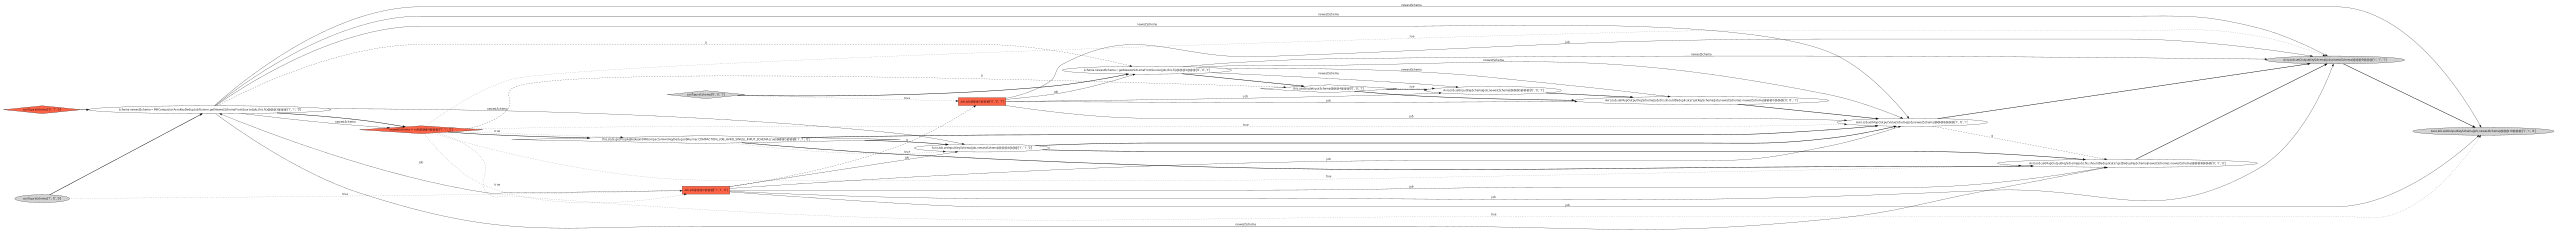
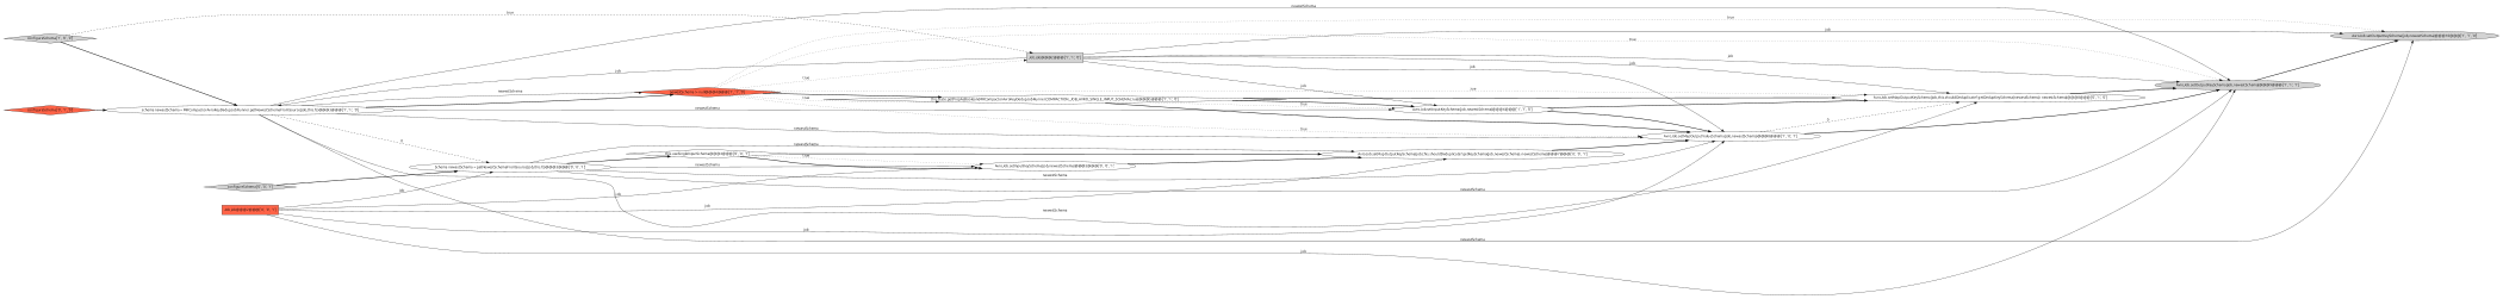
  digraph {
    fontname=Ubuntu
    rankdir=LR
    node [fillcolor=white fontname=Ubuntu shape=ellipse style=filled]
    edge [fontname=Ubuntu style=solid]
    n1 [fillcolor=lightgray label="configureSchema['0', '0', '1']" shape=diamond]
    n2 [fillcolor=tomato label="Job job@@@2@@@['0', '0', '1']" shape=box]
    n3 [label="Schema newestSchema = getNewestSchemaFromSource(job,this.fs)@@@3@@@['0', '0', '1']"]
    n4 [label="AvroJob.setMapOutputValueSchema(job,newestSchema)@@@8@@@['1', '0', '1']"]
    n5 [label="AvroJob.setInputKeySchema(job,newestSchema)@@@5@@@['0', '0', '1']"]
    n6 [label="AvroJob.setMapOutputKeySchema(job,this.shouldDeduplicate? getKeySchema(job,newestSchema): newestSchema)@@@7@@@['0', '0', '1']"]
    n7 [fillcolor=lightgray label="AvroJob.setOutputKeySchema(job,newestSchema)@@@9@@@['1', '1', '1']"]
    n8 [label="this.useSingleInputSchema@@@4@@@['0', '0', '1']" shape=diamond]
-   n9 [fillcolor=lightgray label="configureSchema['1', '0', '0']"]
+   n9 [fillcolor=lightgray label="configureSchema['1', '0', '0']" shape=diamond]
    n10 [label="Schema newestSchema = MRCompactorAvroKeyDedupJobRunner.getNewestSchemaFromSource(job,this.fs)@@@3@@@['1', '1', '0']"]
-   n11 [fillcolor=tomato label="Job job@@@2@@@['1', '1', '0']" shape=box]
+   n11 [fillcolor=lightgray label="Job job@@@2@@@['1', '1', '0']" shape=box]
    n12 [label="AvroJob.setInputKeySchema(job,newestSchema)@@@6@@@['1', '1', '0']"]
    n13 [label="AvroJob.setMapOutputKeySchema(job,this.shouldDeduplicate? getDedupKeySchema(newestSchema): newestSchema)@@@8@@@['0', '1', '0']"]
    n14 [fillcolor=tomato label="newestSchema != null@@@4@@@['1', '1', '0']" shape=diamond]
    n15 [fillcolor=lightgray label="AvroJob.setOutputKeySchema(job,newestSchema)@@@10@@@['1', '1', '0']"]
    n16 [fillcolor=tomato label="configureSchema['0', '1', '0']" shape=diamond]
    n17 [label="this.state.getPropAsBoolean(MRCompactorAvroKeyDedupJobRunner.COMPACTION_JOB_AVRO_SINGLE_INPUT_SCHEMA,true)@@@5@@@['1', '1', '0']" shape=diamond]
-   n1 -> n2 [label=true style=dotted]
    n1 -> n3 [style=bold]
    n2 -> n3 [label=job]
    n2 -> n4 [label=job]
    n2 -> n5 [label=job]
    n2 -> n6 [label=job]
    n2 -> n7 [label=job]
    n3 -> n4 [label=newestSchema]
    n3 -> n5 [label=newestSchema]
    n3 -> n6 [label=newestSchema]
    n3 -> n7 [label=newestSchema]
    n3 -> n8 [style=bold]
    n4 -> n7 [style=bold]
    n4 -> n13 [label=0 style=dashed]
    n5 -> n6 [style=bold]
    n6 -> n4 [style=bold]
    n7 -> n15 [style=bold]
    n8 -> n5 [style=bold]
    n8 -> n5 [label=true style=dotted]
    n8 -> n6 [style=bold]
    n9 -> n10 [style=bold]
-   n9 -> n11 [label=true style=dotted]
+   n9 -> n11 [label=true style=dashed]
    n10 -> n3 [label=0 style=dashed]
    n10 -> n4 [label=newestSchema]
    n10 -> n7 [label=newestSchema]
    n10 -> n12 [label=newestSchema]
    n10 -> n13 [label=newestSchema]
    n10 -> n14 [style=bold]
    n10 -> n14 [label=newestSchema]
    n10 -> n15 [label=newestSchema]
-   n11 -> n2 [label=0 style=dashed]
    n11 -> n4 [label=job]
    n11 -> n7 [label=job]
    n11 -> n10 [label=job]
    n11 -> n12 [label=job]
    n11 -> n13 [label=job]
    n11 -> n15 [label=job]
    n12 -> n4 [style=bold]
    n12 -> n13 [style=bold]
    n13 -> n7 [style=bold]
    n14 -> n4 [label=true style=dotted]
    n14 -> n7 [label=true style=dotted]
-   n14 -> n8 [label=0 style=dashed]
    n14 -> n11 [label=true style=dotted]
    n14 -> n13 [label=true style=dotted]
    n14 -> n15 [label=true style=dotted]
    n14 -> n17 [label=true style=dotted]
    n14 -> n17 [style=bold]
    n16 -> n10 [style=bold]
    n17 -> n4 [style=bold]
    n17 -> n12 [label=true style=dotted]
    n17 -> n12 [style=bold]
    n17 -> n13 [style=bold]
  }
